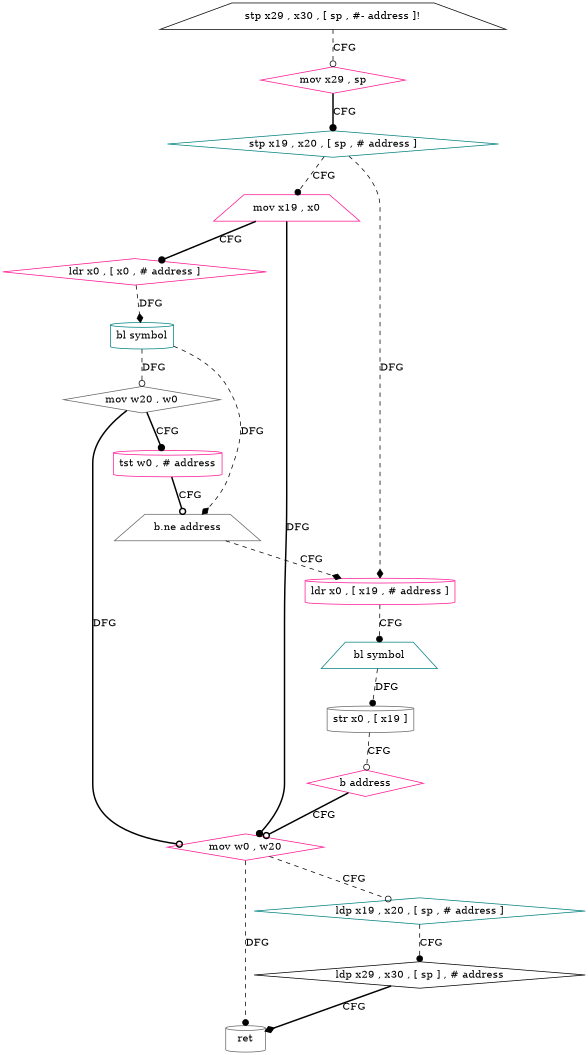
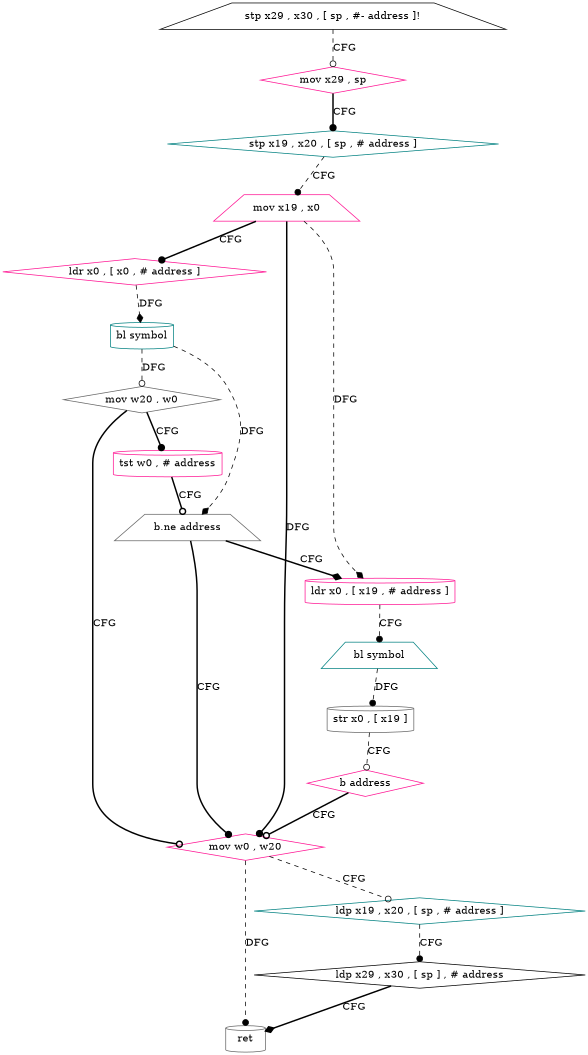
  digraph {
    node [color=deeppink shape=diamond]
    edge [arrowhead=dot style=dashed]
    n1 [color=black label="stp x29 , x30 , [ sp , #- address ]!" shape=trapezium]
    n2 [label="mov x29 , sp"]
    n3 [color=teal label="stp x19 , x20 , [ sp , # address ]"]
    n4 [label="mov x19 , x0" shape=trapezium]
    n5 [label="ldr x0 , [ x0 , # address ]"]
    n6 [label="ldr x0 , [ x19 , # address ]" shape=cylinder]
    n7 [label="mov w0 , w20"]
    n8 [color=teal label="bl symbol" shape=cylinder]
    n9 [color=teal label="bl symbol" shape=trapezium]
    n10 [color=gray40 label="str x0 , [ x19 ]" shape=cylinder]
    n11 [label="b address"]
    n12 [color=gray40 label="mov w20 , w0"]
    n13 [color=gray40 label="b.ne address" shape=trapezium]
    n14 [label="tst w0 , # address" shape=cylinder]
    n15 [color=teal label="ldp x19 , x20 , [ sp , # address ]"]
    n16 [color=gray40 label=ret shape=cylinder]
    n17 [color=black label="ldp x29 , x30 , [ sp ] , # address"]
    n1 -> n2 [arrowhead=odot label=CFG]
    n2 -> n3 [label=CFG style=bold]
    n3 -> n4 [label=CFG]
    n4 -> n5 [label=CFG style=bold]
-   n3 -> n6 [arrowhead=diamond label=DFG]
+   n4 -> n6 [arrowhead=diamond label=DFG]
    n4 -> n7 [label=DFG style=bold]
    n5 -> n8 [arrowhead=diamond label=DFG]
    n6 -> n9 [label=CFG]
    n7 -> n15 [arrowhead=odot label=CFG]
    n7 -> n16 [label=DFG]
    n8 -> n12 [arrowhead=odot label=DFG]
    n8 -> n13 [arrowhead=diamond label=DFG]
    n9 -> n10 [label=DFG]
    n10 -> n11 [arrowhead=odot label=CFG]
    n11 -> n7 [arrowhead=odot label=CFG style=bold]
-   n12 -> n7 [arrowhead=odot label=DFG style=bold]
+   n12 -> n7 [arrowhead=odot label=CFG style=bold]
    n12 -> n14 [label=CFG style=bold]
-   n13 -> n6 [arrowhead=diamond label=CFG]
+   n13 -> n6 [arrowhead=diamond label=CFG style=bold]
+   n13 -> n7 [label=CFG style=bold]
    n14 -> n13 [arrowhead=odot label=CFG style=bold]
    n15 -> n17 [label=CFG]
    n17 -> n16 [arrowhead=diamond label=CFG style=bold]
  }
